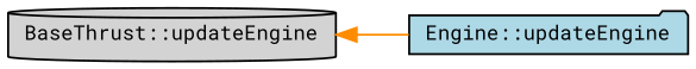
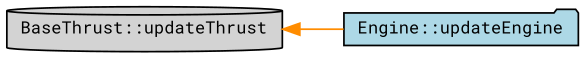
  digraph {
    rankdir=LR
    fontname="Roboto Mono"
    node [color=black fontname="Roboto Mono" fontsize=10 style=filled]
-   n1 [fillcolor=lightgrey fontcolor=black height=0.2 label="BaseThrust::updateEngine" shape=cylinder width=0.4]
+   n1 [fillcolor=lightgrey fontcolor=black height=0.2 label="BaseThrust::updateThrust" shape=cylinder width=0.4]
    n2 [fillcolor=lightblue height=0.2 label="Engine::updateEngine" shape=folder width=0.4]
    n1 -> n2 [color=darkorange dir=back fontname="Roboto Mono" fontsize=10 labelfontname=Helvetica labelfontsize=10 style=solid]
  }
